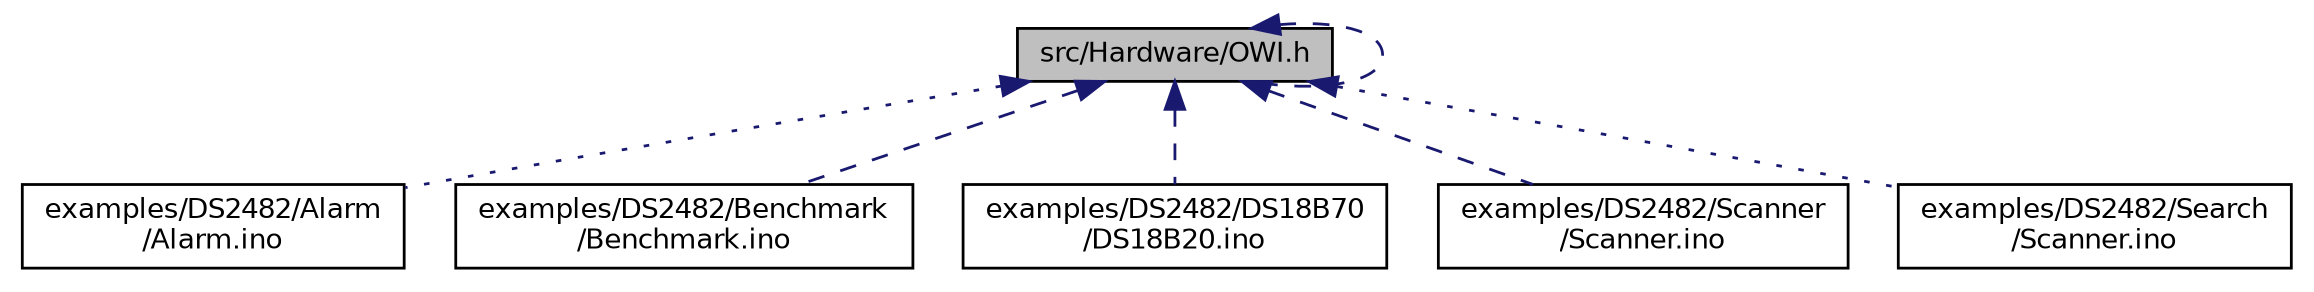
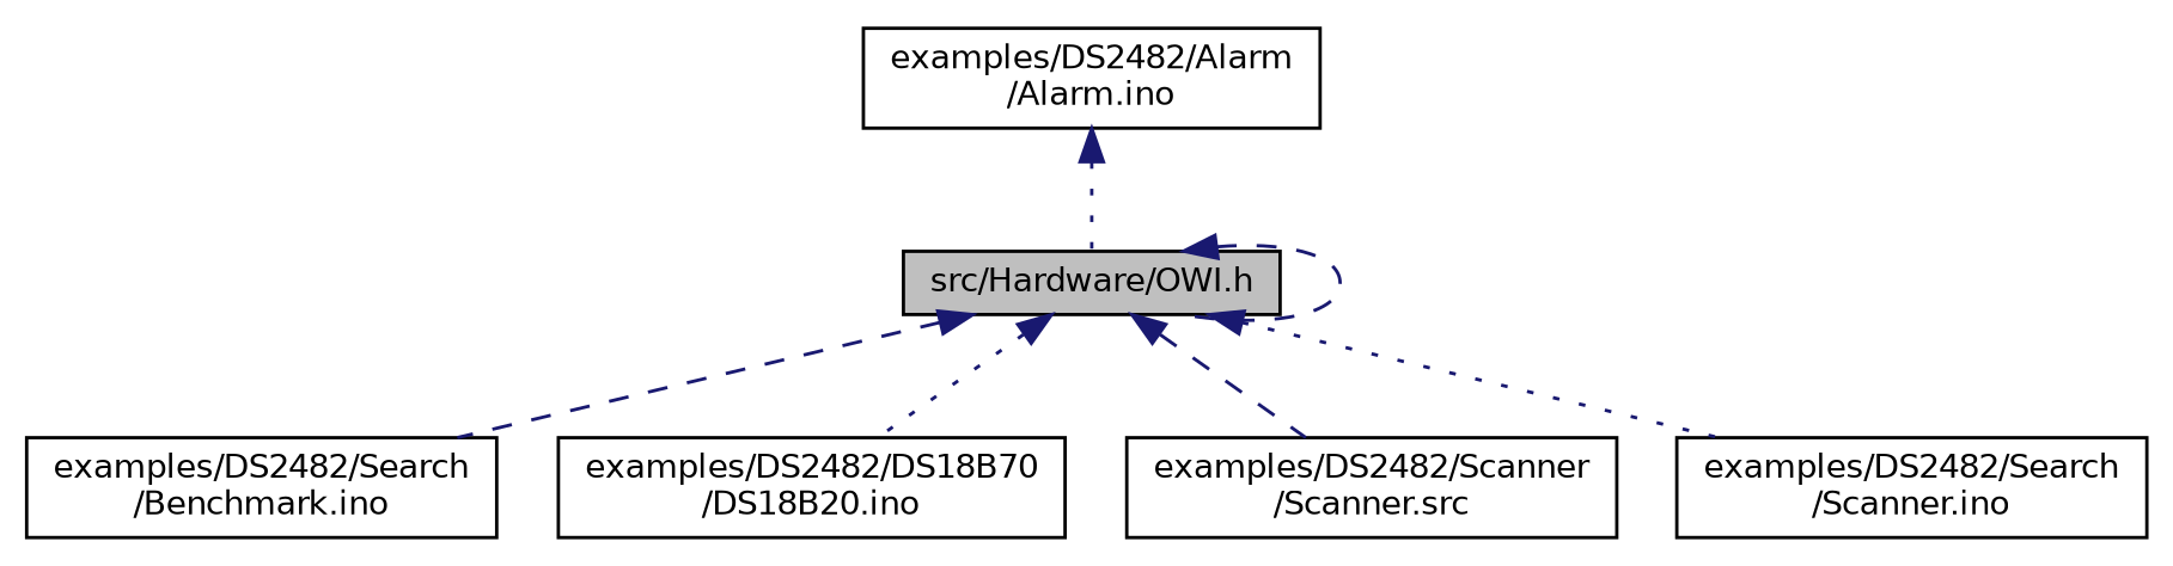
  digraph {
    node [color=black fillcolor=white fontname=Helvetica fontsize=10 shape=record style=filled]
    edge [color=midnightblue dir=back fontname=Helvetica fontsize=10 labelfontname=Helvetica labelfontsize=10 style=dashed]
    n1 [fillcolor=grey75 fontcolor=black height=0.2 label="src/Hardware/OWI.h" width=0.4]
    n2 [height=0.2 label="examples/DS2482/Alarm\l/Alarm.ino" width=0.4]
-   n3 [height=0.2 label="examples/DS2482/Benchmark\l/Benchmark.ino" width=0.4]
+   n3 [height=0.2 label="examples/DS2482/Search\l/Benchmark.ino" width=0.4]
    n4 [height=0.2 label="examples/DS2482/DS18B70\l/DS18B20.ino" width=0.4]
-   n5 [height=0.2 label="examples/DS2482/Scanner\l/Scanner.ino" width=0.4]
+   n5 [height=0.2 label="examples/DS2482/Scanner\l/Scanner.src" width=0.4]
    n6 [height=0.2 label="examples/DS2482/Search\l/Scanner.ino" width=0.4]
    n1 -> n1
-   n1 -> n2 [style=dotted]
+   n2 -> n1 [style=dotted]
    n1 -> n3
-   n1 -> n4
+   n1 -> n4 [style=dotted]
    n1 -> n5
    n1 -> n6 [style=dotted]
  }
